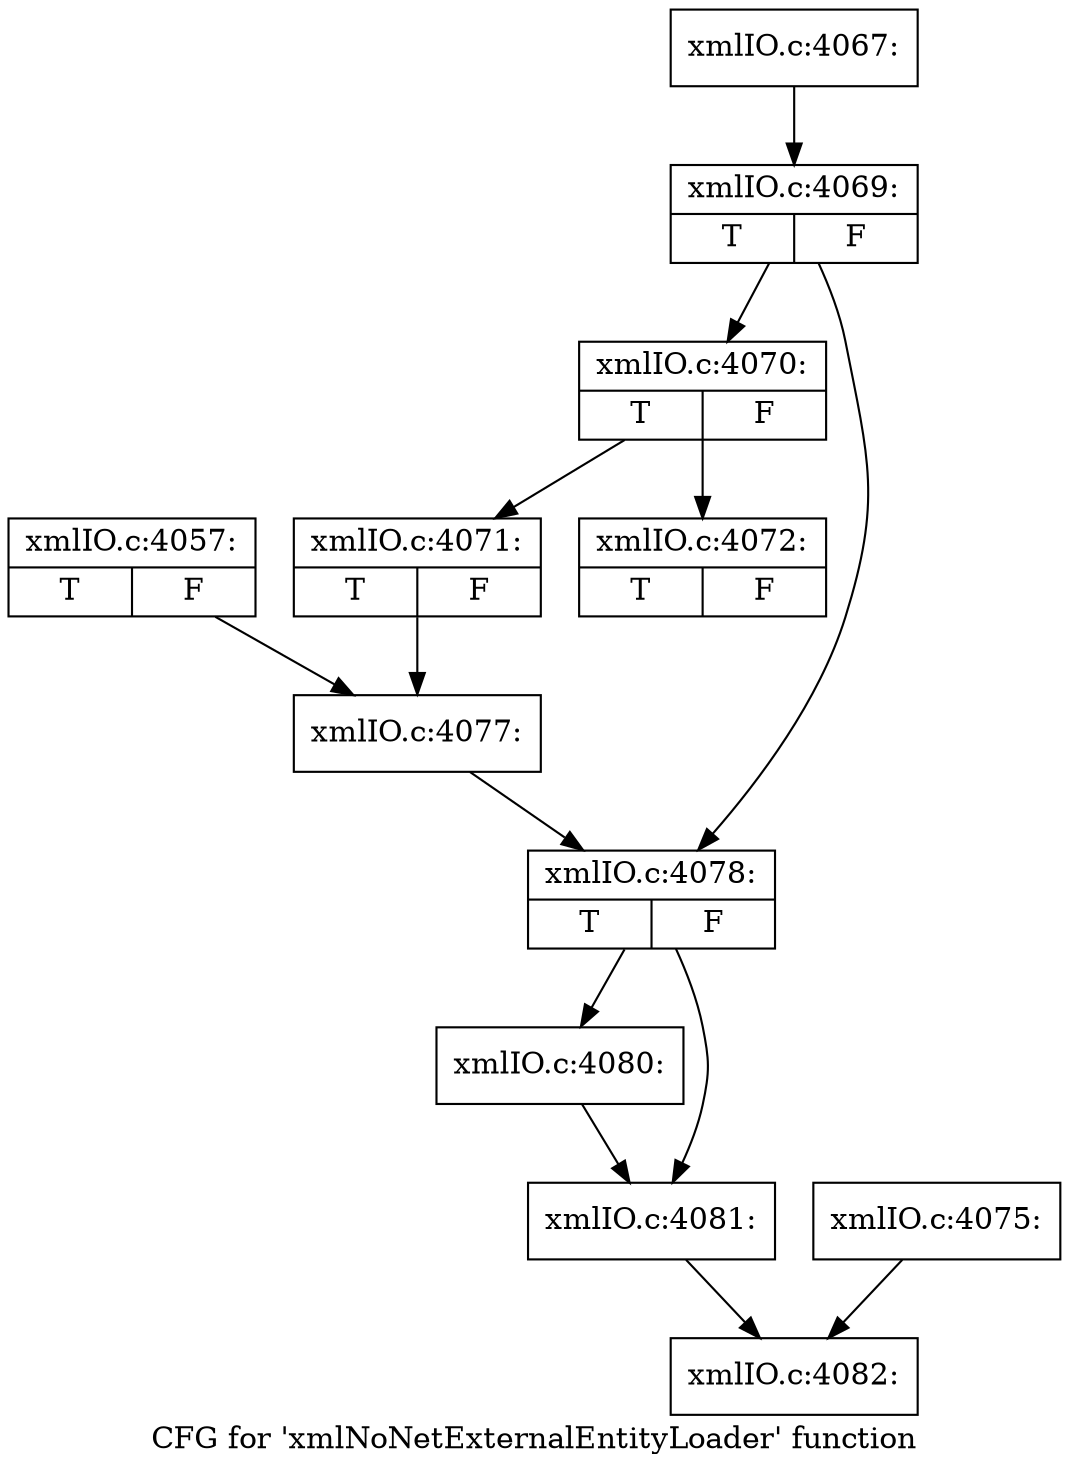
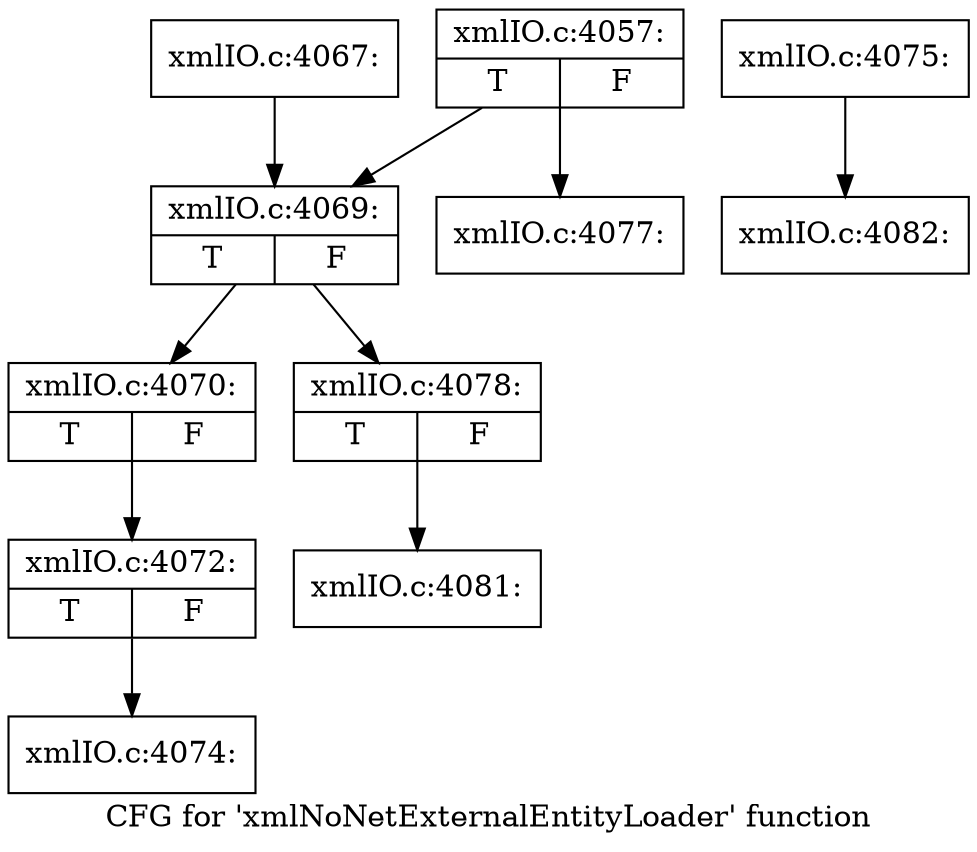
  digraph {
    label="CFG for 'xmlNoNetExternalEntityLoader' function"
    node [shape=record]
    n1 [label="{xmlIO.c:4057:|{<s0>T|<s1>F}}"]
    n2 [label="{xmlIO.c:4069:|{<s0>T|<s1>F}}"]
    n3 [label="{xmlIO.c:4077:}"]
    n4 [label="{xmlIO.c:4067:}"]
    n5 [label="{xmlIO.c:4070:|{<s0>T|<s1>F}}"]
    n6 [label="{xmlIO.c:4078:|{<s0>T|<s1>F}}"]
-   n7 [label="{xmlIO.c:4071:|{<s0>T|<s1>F}}"]
    n8 [label="{xmlIO.c:4072:|{<s0>T|<s1>F}}"]
-   n9 [label="{xmlIO.c:4080:}"]
    n10 [label="{xmlIO.c:4081:}"]
+   n11 [label="{xmlIO.c:4074:}"]
    n12 [label="{xmlIO.c:4082:}"]
    n13 [label="{xmlIO.c:4075:}"]
+   n1 -> n2
    n1 -> n3
    n2 -> n5
    n2 -> n6
-   n3 -> n6
    n4 -> n2
-   n5 -> n7
    n5 -> n8
-   n6 -> n9
    n6 -> n10
-   n7 -> n3
-   n9 -> n10
-   n10 -> n12
+   n8 -> n11
    n13 -> n12
  }
